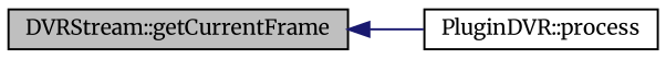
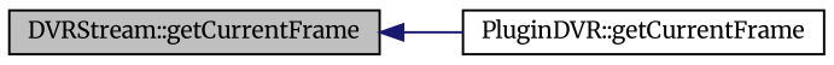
  digraph {
    rankdir=LR
    fontname=Merriweather
    node [color=black fontname=Merriweather fontsize=10 shape=record style=filled]
    n1 [fillcolor=grey75 fontcolor=black height=0.2 label="DVRStream::getCurrentFrame" width=0.4]
-   n2 [fillcolor=white height=0.2 label="PluginDVR::process" width=0.4]
+   n2 [fillcolor=white height=0.2 label="PluginDVR::getCurrentFrame" width=0.4]
    n1 -> n2 [color=midnightblue dir=back fontname=Merriweather fontsize=10 labelfontname=Helvetica labelfontsize=10 style=solid]
  }
